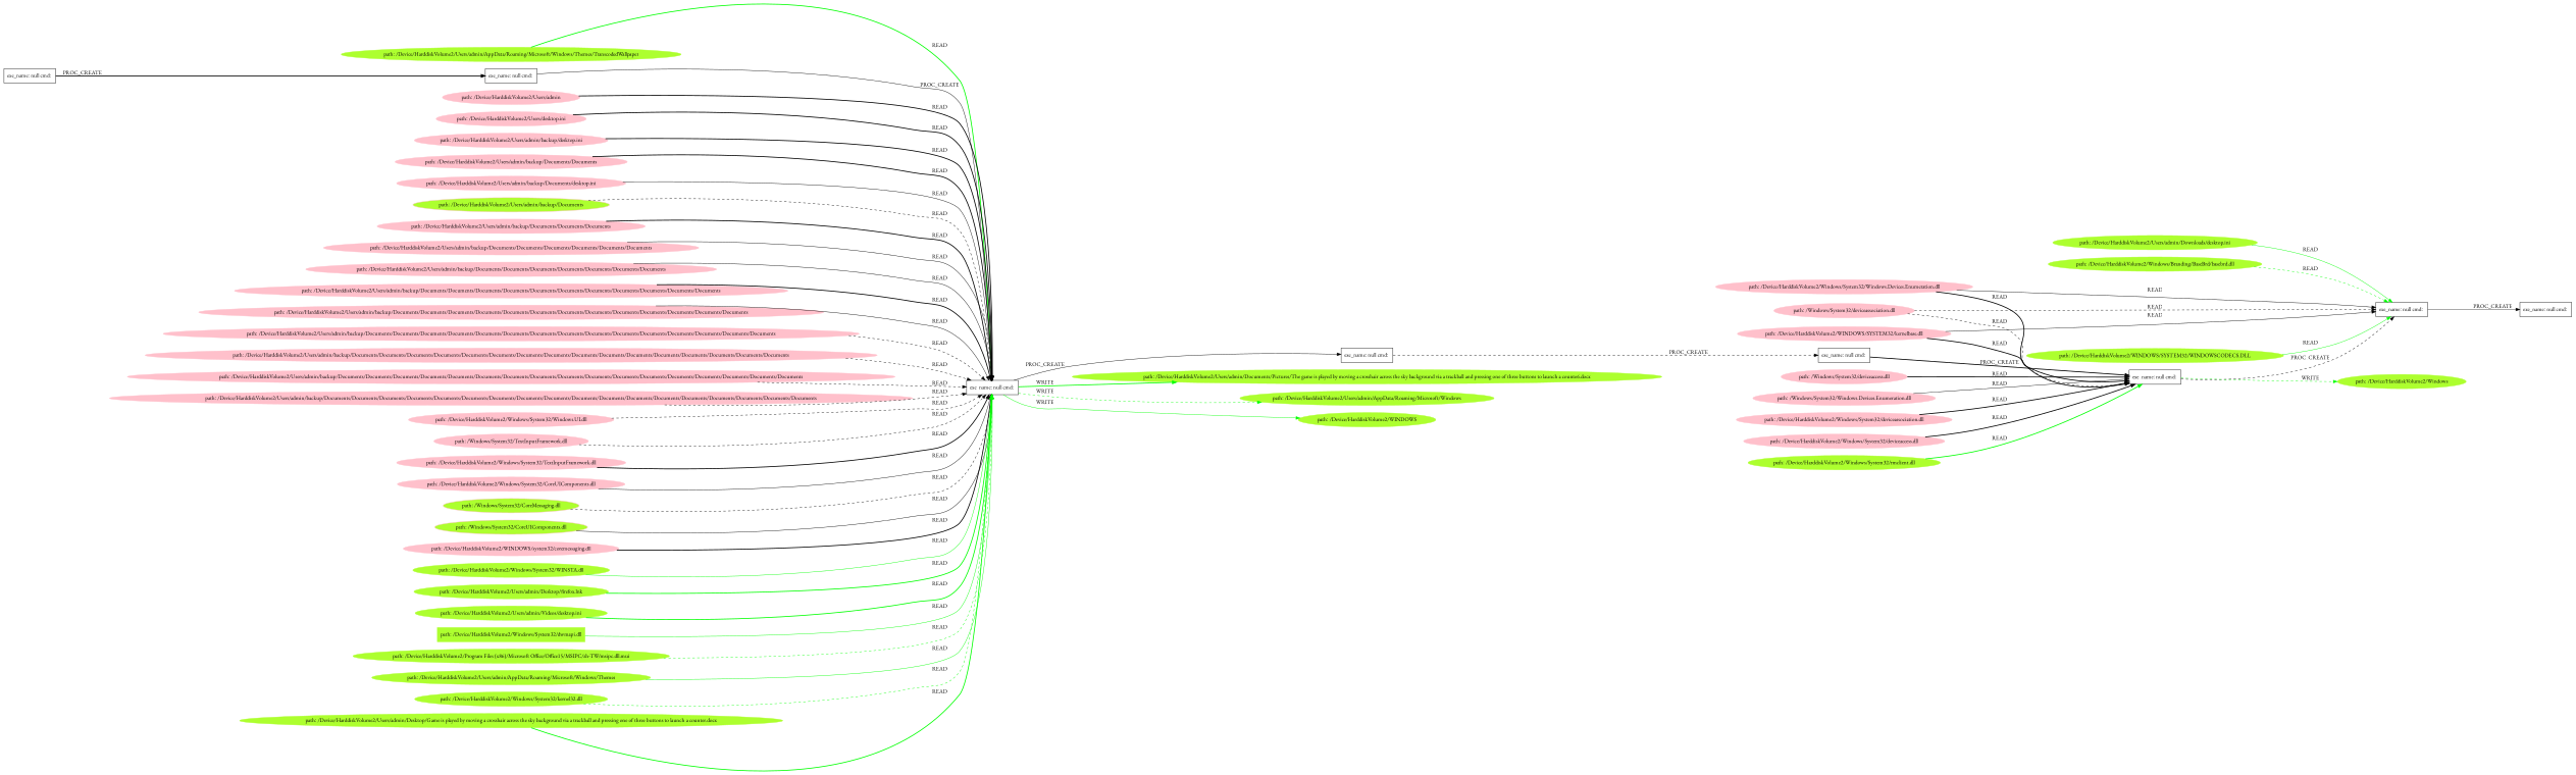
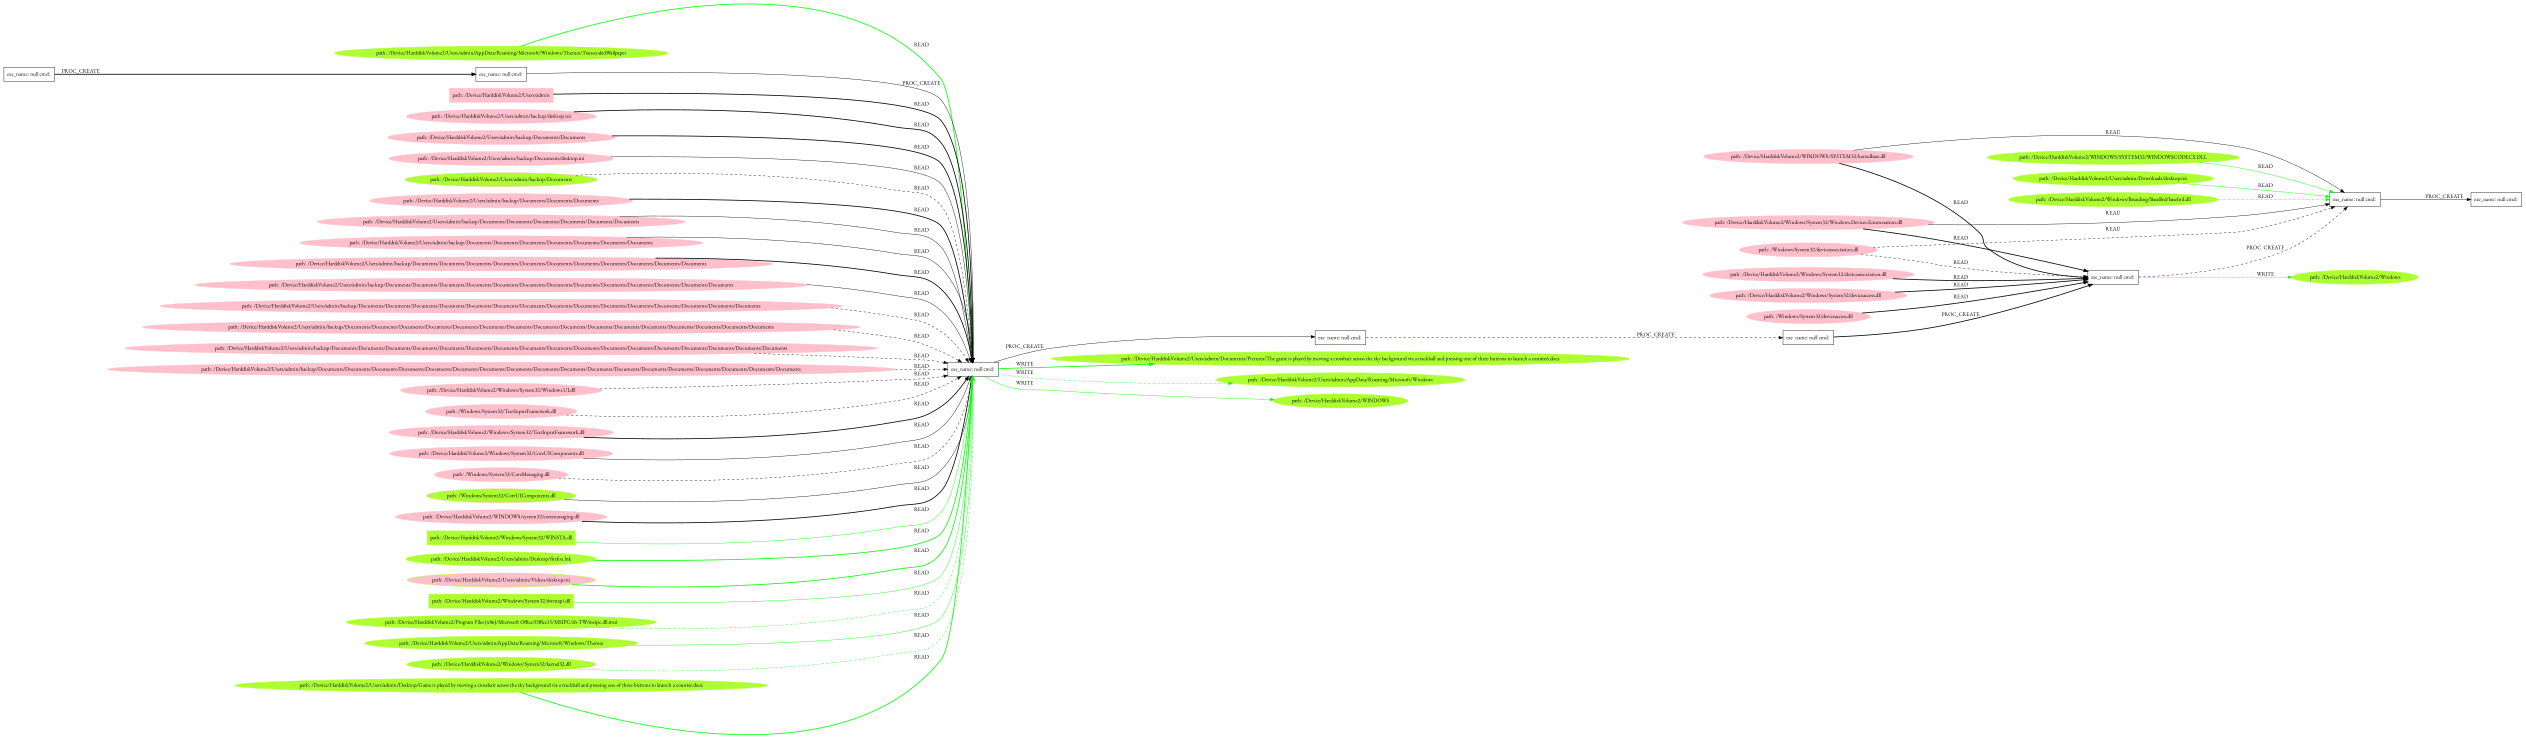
  digraph {
    fontname="EB Garamond"
    rankdir=LR
    node [color=pink fontname="EB Garamond" shape=oval style=filled]
    edge [color=black fontname="EB Garamond" style=bold]
    n1 [color=greenyellow label="path: /Device/HarddiskVolume2/Users/admin/AppData/Roaming/Microsoft/Windows/Themes/TranscodedWallpaper"]
    n2 [color=black label="exe_name: null cmd: " shape=box style=solid]
    n3 [color=black label="exe_name: null cmd: " shape=box style=solid]
    n4 [color=greenyellow label="path: /Device/HarddiskVolume2/Users/admin/Documents/Pictures/The game is played by moving a crosshair across the sky background via a trackball and pressing one of three buttons to launch a counte6.docx"]
    n5 [color=greenyellow label="path: /Device/HarddiskVolume2/Users/admin/AppData/Roaming/Microsoft/Windows"]
    n6 [color=greenyellow label="path: /Device/HarddiskVolume2/WINDOWS"]
    n7 [color=black label="exe_name: null cmd: " shape=box style=solid]
    n8 [color=greenyellow label="path: /Device/HarddiskVolume2/Windows/Branding/BaseBrd/basebrd.dll"]
    n9 [color=black label="exe_name: null cmd: " shape=box style=solid]
    n10 [color=black label="exe_name: null cmd: " shape=box style=solid]
    n11 [color=black label="exe_name: null cmd: " shape=box style=solid]
    n12 [color=black label="exe_name: null cmd: " shape=box style=solid]
    n13 [color=black label="exe_name: null cmd: " shape=box style=solid]
    n14 [color=greenyellow label="path: /Device/HarddiskVolume2/Windows"]
-   n15 [label="path: /Device/HarddiskVolume2/Users/admin"]
-   n16 [label="path: /Device/HarddiskVolume2/Users/desktop.ini"]
+   n15 [label="path: /Device/HarddiskVolume2/Users/admin" shape=box]
    n17 [label="path: /Device/HarddiskVolume2/Users/admin/backup/desktop.ini"]
    n18 [label="path: /Device/HarddiskVolume2/Users/admin/backup/Documents/Documents"]
    n19 [label="path: /Device/HarddiskVolume2/Users/admin/backup/Documents/desktop.ini"]
    n20 [fillcolor=greenyellow label="path: /Device/HarddiskVolume2/Users/admin/backup/Documents"]
    n21 [label="path: /Device/HarddiskVolume2/Users/admin/backup/Documents/Documents/Documents"]
    n22 [label="path: /Device/HarddiskVolume2/Users/admin/backup/Documents/Documents/Documents/Documents/Documents/Documents"]
    n23 [label="path: /Device/HarddiskVolume2/Users/admin/backup/Documents/Documents/Documents/Documents/Documents/Documents/Documents"]
    n24 [label="path: /Device/HarddiskVolume2/Users/admin/backup/Documents/Documents/Documents/Documents/Documents/Documents/Documents/Documents/Documents/Documents/Documents"]
    n25 [label="path: /Device/HarddiskVolume2/Users/admin/backup/Documents/Documents/Documents/Documents/Documents/Documents/Documents/Documents/Documents/Documents/Documents/Documents/Documents"]
    n26 [label="path: /Device/HarddiskVolume2/Users/admin/backup/Documents/Documents/Documents/Documents/Documents/Documents/Documents/Documents/Documents/Documents/Documents/Documents/Documents/Documents/Documents"]
    n27 [label="path: /Device/HarddiskVolume2/Users/admin/backup/Documents/Documents/Documents/Documents/Documents/Documents/Documents/Documents/Documents/Documents/Documents/Documents/Documents/Documents/Documents/Documents"]
    n28 [label="path: /Device/HarddiskVolume2/Users/admin/backup/Documents/Documents/Documents/Documents/Documents/Documents/Documents/Documents/Documents/Documents/Documents/Documents/Documents/Documents/Documents/Documents/Documents"]
    n29 [label="path: /Device/HarddiskVolume2/Users/admin/backup/Documents/Documents/Documents/Documents/Documents/Documents/Documents/Documents/Documents/Documents/Documents/Documents/Documents/Documents/Documents/Documents/Documents/Documents"]
    n30 [label="path: /Device/HarddiskVolume2/Windows/System32/Windows.UI.dll"]
    n31 [label="path: /Windows/System32/TextInputFramework.dll"]
    n32 [label="path: /Device/HarddiskVolume2/Windows/System32/TextInputFramework.dll"]
    n33 [label="path: /Device/HarddiskVolume2/Windows/System32/CoreUIComponents.dll"]
-   n34 [label="path: /Windows/System32/CoreMessaging.dll" fillcolor=greenyellow]
+   n34 [label="path: /Windows/System32/CoreMessaging.dll"]
    n35 [fillcolor=greenyellow label="path: /Windows/System32/CoreUIComponents.dll"]
    n36 [label="path: /Device/HarddiskVolume2/WINDOWS/system32/coremessaging.dll"]
-   n37 [color=greenyellow label="path: /Device/HarddiskVolume2/Windows/System32/WINSTA.dll"]
+   n37 [color=greenyellow label="path: /Device/HarddiskVolume2/Windows/System32/WINSTA.dll" shape=box]
    n38 [label="path: /Device/HarddiskVolume2/Windows/System32/Windows.Devices.Enumeration.dll"]
-   n39 [label="path: /Windows/System32/Windows.Devices.Enumeration.dll"]
    n40 [label="path: /Device/HarddiskVolume2/Windows/System32/deviceassociation.dll"]
    n41 [label="path: /Windows/System32/deviceassociation.dll"]
    n42 [label="path: /Device/HarddiskVolume2/WINDOWS/SYSTEM32/kernelbase.dll"]
    n43 [label="path: /Windows/System32/deviceaccess.dll"]
    n44 [label="path: /Device/HarddiskVolume2/Windows/System32/deviceaccess.dll"]
    n45 [color=greenyellow label="path: /Device/HarddiskVolume2/WINDOWS/SYSTEM32/WINDOWSCODECS.DLL"]
    n46 [color=greenyellow label="path: /Device/HarddiskVolume2/Users/admin/Desktop/firefox.lnk"]
-   n47 [color=greenyellow label="path: /Device/HarddiskVolume2/Users/admin/Videos/desktop.ini"]
+   n47 [color=greenyellow label="path: /Device/HarddiskVolume2/Users/admin/Videos/desktop.ini" fillcolor=pink]
    n48 [color=greenyellow label="path: /Device/HarddiskVolume2/Windows/System32/dwmapi.dll" shape=box]
    n49 [color=greenyellow label="path: /Device/HarddiskVolume2/Program Files (x86)/Microsoft Office/Office15/MSIPC/zh-TW/msipc.dll.mui"]
    n50 [color=greenyellow label="path: /Device/HarddiskVolume2/Users/admin/AppData/Roaming/Microsoft/Windows/Themes"]
    n51 [color=greenyellow label="path: /Device/HarddiskVolume2/Windows/System32/kernel32.dll"]
    n52 [color=greenyellow label="path: /Device/HarddiskVolume2/Users/admin/Desktop/Game is played by moving a crosshair across the sky background via a trackball and pressing one of three buttons to launch a counter.docx"]
    n53 [color=greenyellow label="path: /Device/HarddiskVolume2/Users/admin/Downloads/desktop.ini"]
-   n54 [color=greenyellow label="path: /Device/HarddiskVolume2/Windows/System32/rmclient.dll"]
    n1 -> n2 [color=green label=READ]
    n2 -> n3 [label=PROC_CREATE style=solid]
    n2 -> n4 [color=green label=WRITE]
    n2 -> n5 [color=green label=WRITE style=dashed]
    n2 -> n6 [color=green label=WRITE style=solid]
    n3 -> n7 [label=PROC_CREATE style=dashed]
    n7 -> n13 [label=PROC_CREATE]
    n8 -> n9 [color=green label=READ style=dashed]
    n9 -> n10 [label=PROC_CREATE style=solid]
    n11 -> n12 [label=PROC_CREATE]
    n12 -> n2 [label=PROC_CREATE style=solid]
    n13 -> n9 [label=PROC_CREATE style=dashed]
    n13 -> n14 [color=green label=WRITE style=dashed]
    n15 -> n2 [label=READ]
-   n16 -> n2 [label=READ]
    n17 -> n2 [label=READ]
    n18 -> n2 [label=READ]
    n19 -> n2 [label=READ style=solid]
    n20 -> n2 [label=READ style=dashed]
    n21 -> n2 [label=READ]
    n22 -> n2 [label=READ style=solid]
    n23 -> n2 [label=READ style=solid]
    n24 -> n2 [label=READ]
    n25 -> n2 [label=READ style=solid]
    n26 -> n2 [label=READ style=dashed]
    n27 -> n2 [label=READ style=dashed]
    n28 -> n2 [label=READ style=dashed]
    n29 -> n2 [label=READ style=dashed]
    n30 -> n2 [label=READ style=dashed]
    n31 -> n2 [label=READ style=dashed]
    n32 -> n2 [label=READ]
    n33 -> n2 [label=READ style=solid]
    n34 -> n2 [label=READ style=dashed]
    n35 -> n2 [label=READ style=solid]
    n36 -> n2 [label=READ]
    n37 -> n2 [color=green label=READ style=solid]
    n38 -> n9 [label=READ style=solid]
    n38 -> n13 [label=READ]
-   n39 -> n13 [label=READ style=solid]
    n40 -> n13 [label=READ]
    n41 -> n9 [label=READ style=dashed]
    n41 -> n13 [label=READ style=dashed]
    n42 -> n9 [label=READ style=solid]
    n42 -> n13 [label=READ]
    n43 -> n13 [label=READ]
    n44 -> n13 [label=READ]
    n45 -> n9 [color=green label=READ style=solid]
    n46 -> n2 [color=green label=READ]
    n47 -> n2 [color=green label=READ]
    n48 -> n2 [color=green label=READ style=solid]
    n49 -> n2 [color=green label=READ style=dashed]
    n50 -> n2 [color=green label=READ style=solid]
    n51 -> n2 [color=green label=READ style=dashed]
    n52 -> n2 [color=green label=READ]
    n53 -> n9 [color=green label=READ style=solid]
-   n54 -> n13 [color=green label=READ]
  }
